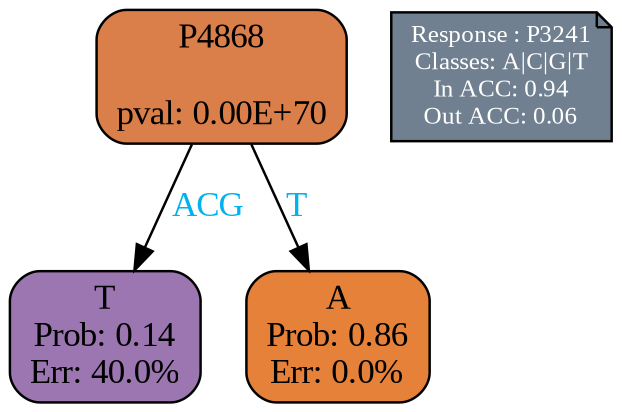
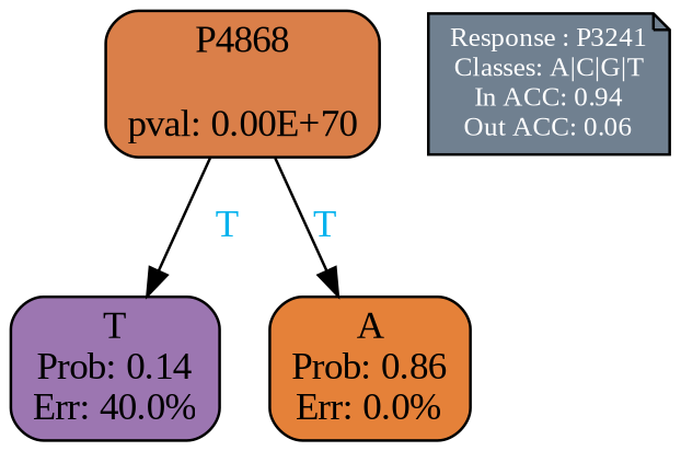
  digraph {
    fontname="Liberation Serif"
    ranksep=equally
    splines=polylines
    node [color=black fontname="Liberation Serif" shape=box style="filled, rounded"]
    edge [fontcolor=deepskyblue2 fontname="Liberation Serif"]
    n1 [fillcolor="#9c76b1" label="T\nProb: 0.14\nErr: 40.0%"]
    n2 [fillcolor="#e58139" label="A\nProb: 0.86\nErr: 0.0%"]
    n3 [align=left fillcolor=slategray fontcolor=white fontsize=10 label="Response : P3241\nClasses: A|C|G|T\nIn ACC: 0.94\nOut ACC: 0.06\n" shape=note style=filled]
    n4 [fillcolor="#da7f49" label="P4868\n\npval: 0.00E+70"]
    subgraph sub_1 {
      rank=same
      n1
      n2
    }
    subgraph sub_2 {
      rank=same
      n3
      n4
    }
-   n4 -> n1 [label=ACG]
+   n4 -> n1 [label=T]
    n4 -> n2 [label=T]
  }
